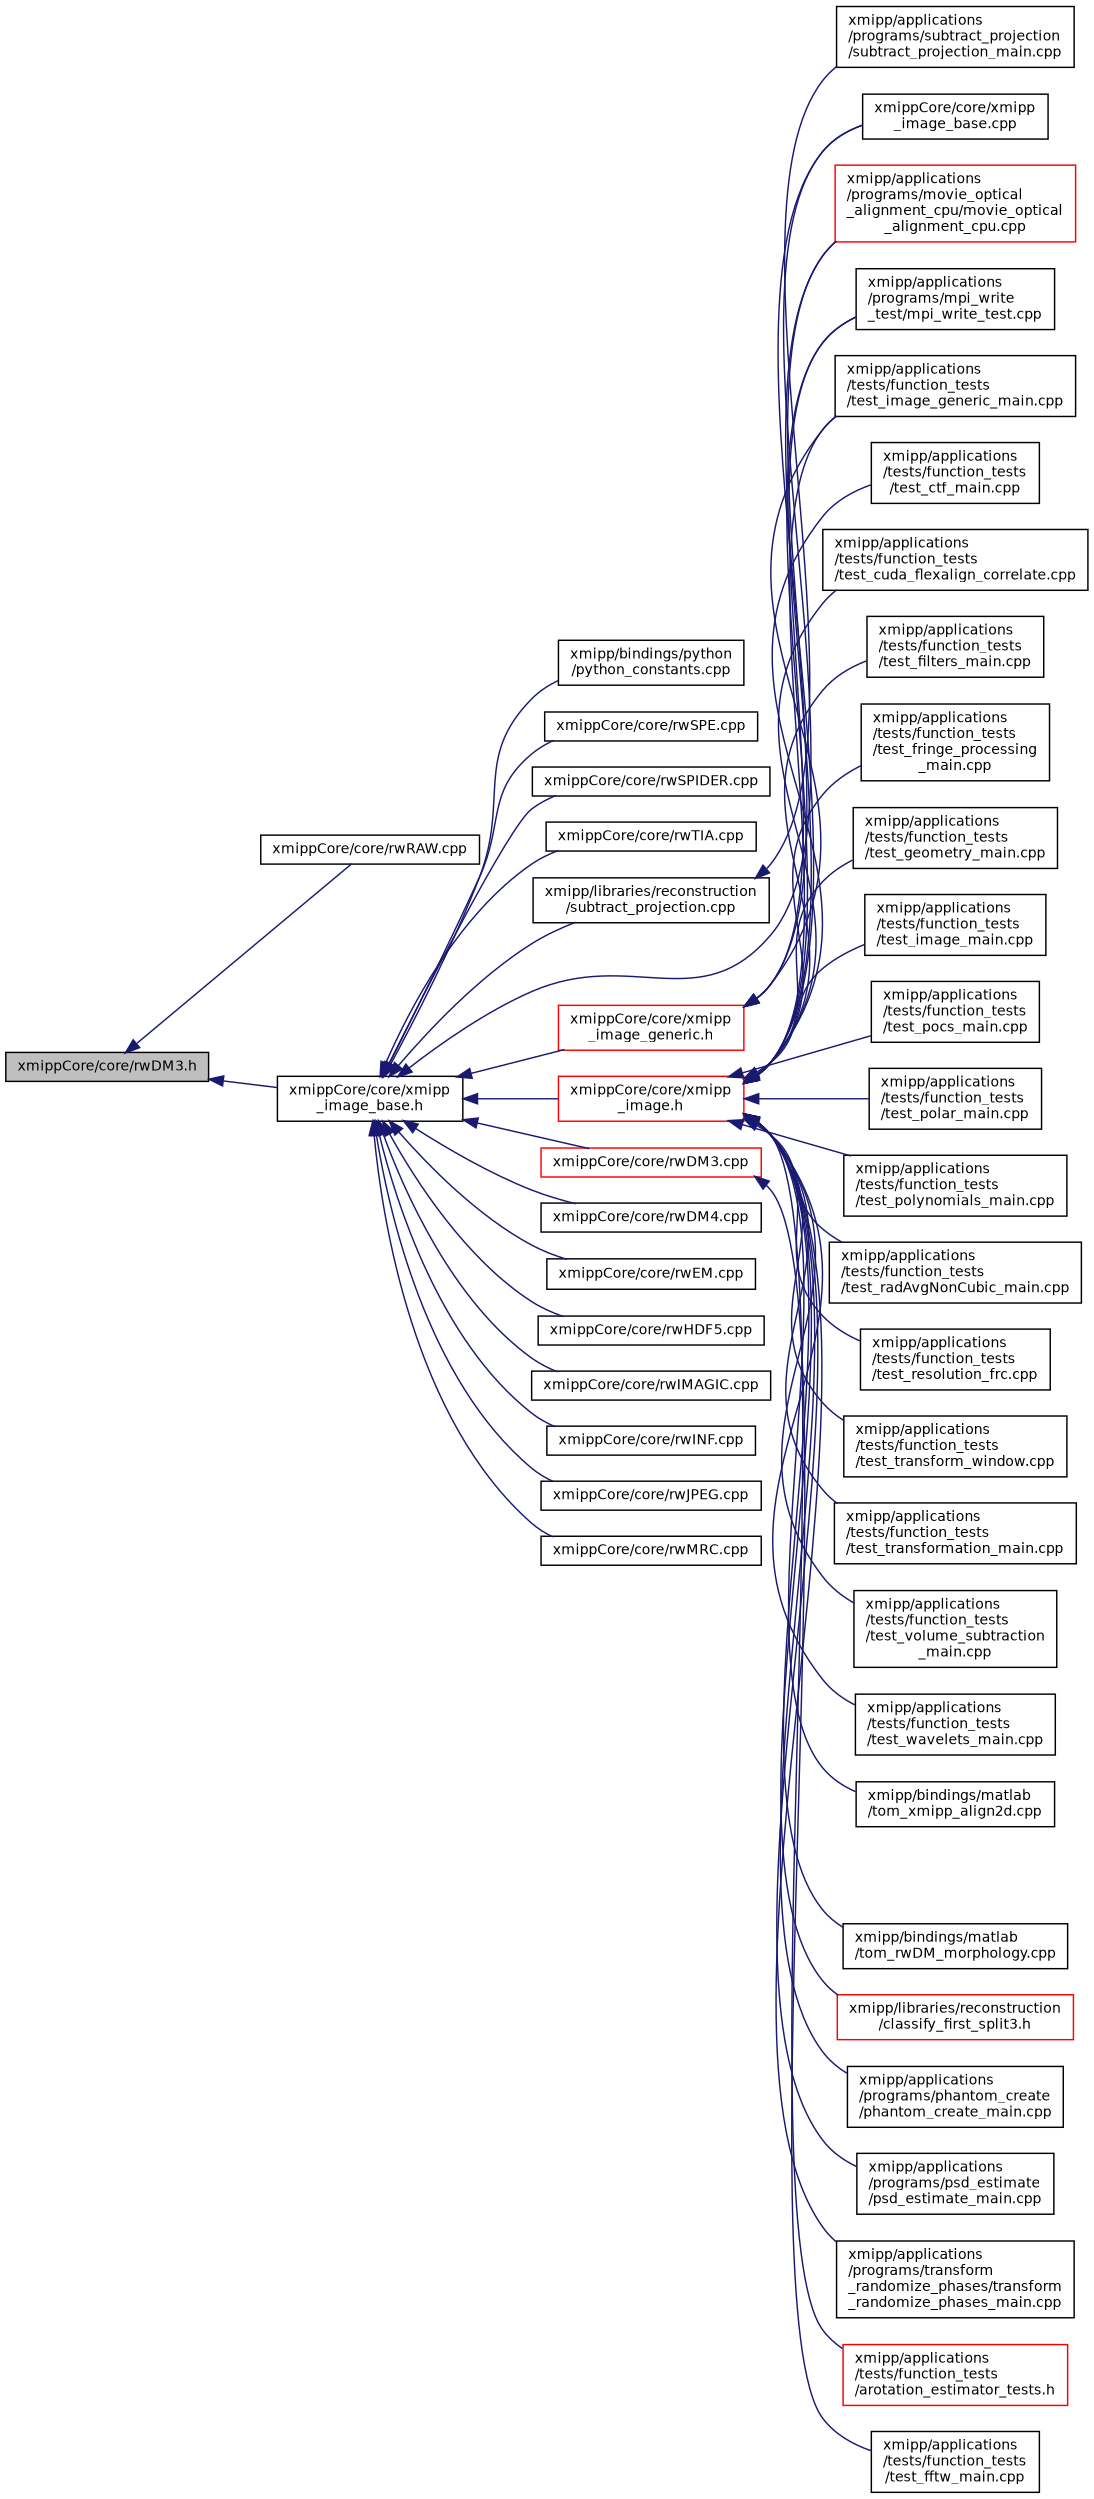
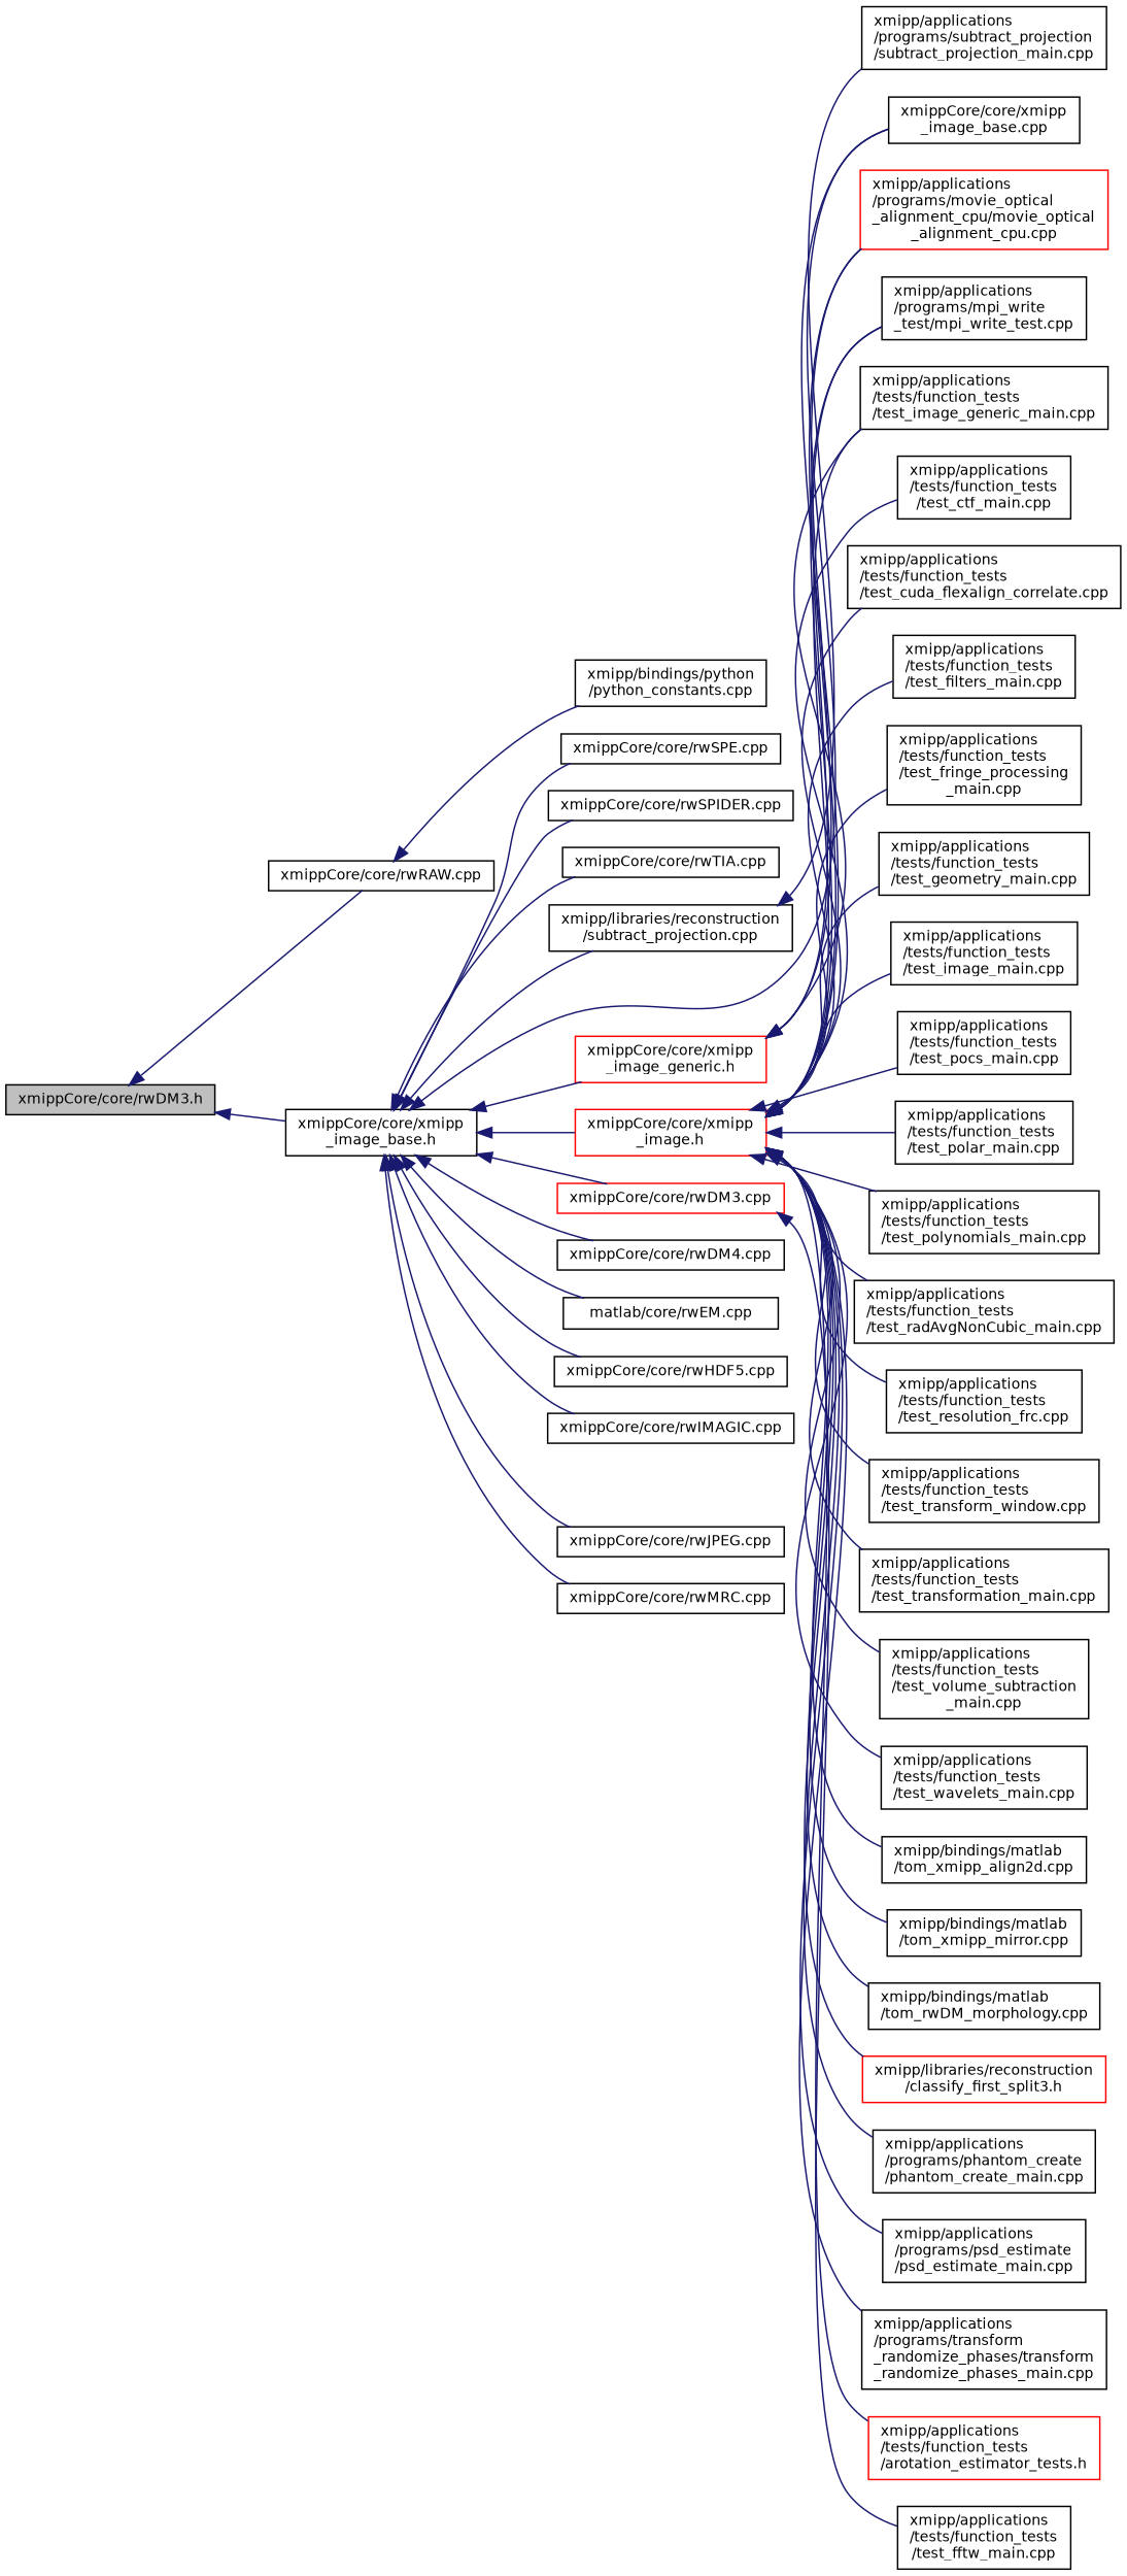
  digraph {
    rankdir=LR
    node [color=black fillcolor=white fontname=Helvetica fontsize=10 shape=record style=filled]
    edge [color=midnightblue dir=back fontname=Helvetica fontsize=10 labelfontname=Helvetica labelfontsize=10 style=solid]
    n1 [fillcolor=grey75 fontcolor=black height=0.2 label="xmippCore/core/rwDM3.h" width=0.4]
    n2 [height=0.2 label="xmippCore/core/xmipp\l_image_base.h" width=0.4]
    n3 [height=0.2 label="xmippCore/core/rwRAW.cpp" width=0.4]
    n4 [height=0.2 label="xmipp/bindings/python\l/python_constants.cpp" width=0.4]
    n5 [height=0.2 label="xmipp/libraries/reconstruction\l/subtract_projection.cpp" width=0.4]
    n6 [color=red height=0.2 label="xmippCore/core/xmipp\l_image.h" width=0.4]
    n7 [height=0.2 label="xmippCore/core/xmipp\l_image_base.cpp" width=0.4]
    n8 [color=red height=0.2 label="xmippCore/core/xmipp\l_image_generic.h" width=0.4]
    n9 [color=red height=0.2 label="xmippCore/core/rwDM3.cpp" width=0.4]
    n10 [height=0.2 label="xmippCore/core/rwDM4.cpp" width=0.4]
-   n11 [height=0.2 label="xmippCore/core/rwEM.cpp" width=0.4]
+   n11 [height=0.2 label="matlab/core/rwEM.cpp" width=0.4]
    n12 [height=0.2 label="xmippCore/core/rwHDF5.cpp" width=0.4]
    n13 [height=0.2 label="xmippCore/core/rwIMAGIC.cpp" width=0.4]
-   n14 [height=0.2 label="xmippCore/core/rwINF.cpp" width=0.4]
    n15 [height=0.2 label="xmippCore/core/rwJPEG.cpp" width=0.4]
    n16 [height=0.2 label="xmippCore/core/rwMRC.cpp" width=0.4]
    n17 [height=0.2 label="xmippCore/core/rwSPE.cpp" width=0.4]
    n18 [height=0.2 label="xmippCore/core/rwSPIDER.cpp" width=0.4]
    n19 [height=0.2 label="xmippCore/core/rwTIA.cpp" width=0.4]
    n20 [height=0.2 label="xmipp/applications\l/programs/subtract_projection\l/subtract_projection_main.cpp" width=0.4]
    n21 [color=red height=0.2 label="xmipp/libraries/reconstruction\l/classify_first_split3.h" width=0.4]
    n22 [color=red height=0.2 label="xmipp/applications\l/programs/movie_optical\l_alignment_cpu/movie_optical\l_alignment_cpu.cpp" width=0.4]
    n23 [height=0.2 label="xmipp/applications\l/programs/mpi_write\l_test/mpi_write_test.cpp" width=0.4]
    n24 [height=0.2 label="xmipp/applications\l/programs/phantom_create\l/phantom_create_main.cpp" width=0.4]
    n25 [height=0.2 label="xmipp/applications\l/programs/psd_estimate\l/psd_estimate_main.cpp" width=0.4]
    n26 [height=0.2 label="xmipp/applications\l/programs/transform\l_randomize_phases/transform\l_randomize_phases_main.cpp" width=0.4]
    n27 [color=red height=0.2 label="xmipp/applications\l/tests/function_tests\l/arotation_estimator_tests.h" width=0.4]
    n28 [height=0.2 label="xmipp/applications\l/tests/function_tests\l/test_ctf_main.cpp" width=0.4]
    n29 [height=0.2 label="xmipp/applications\l/tests/function_tests\l/test_cuda_flexalign_correlate.cpp" width=0.4]
    n30 [height=0.2 label="xmipp/applications\l/tests/function_tests\l/test_filters_main.cpp" width=0.4]
    n31 [height=0.2 label="xmipp/applications\l/tests/function_tests\l/test_fringe_processing\l_main.cpp" width=0.4]
    n32 [height=0.2 label="xmipp/applications\l/tests/function_tests\l/test_geometry_main.cpp" width=0.4]
    n33 [height=0.2 label="xmipp/applications\l/tests/function_tests\l/test_image_generic_main.cpp" width=0.4]
    n34 [height=0.2 label="xmipp/applications\l/tests/function_tests\l/test_image_main.cpp" width=0.4]
    n35 [height=0.2 label="xmipp/applications\l/tests/function_tests\l/test_pocs_main.cpp" width=0.4]
    n36 [height=0.2 label="xmipp/applications\l/tests/function_tests\l/test_polar_main.cpp" width=0.4]
    n37 [height=0.2 label="xmipp/applications\l/tests/function_tests\l/test_polynomials_main.cpp" width=0.4]
    n38 [height=0.2 label="xmipp/applications\l/tests/function_tests\l/test_radAvgNonCubic_main.cpp" width=0.4]
    n39 [height=0.2 label="xmipp/applications\l/tests/function_tests\l/test_resolution_frc.cpp" width=0.4]
    n40 [height=0.2 label="xmipp/applications\l/tests/function_tests\l/test_transform_window.cpp" width=0.4]
    n41 [height=0.2 label="xmipp/applications\l/tests/function_tests\l/test_transformation_main.cpp" width=0.4]
    n42 [height=0.2 label="xmipp/applications\l/tests/function_tests\l/test_volume_subtraction\l_main.cpp" width=0.4]
    n43 [height=0.2 label="xmipp/applications\l/tests/function_tests\l/test_wavelets_main.cpp" width=0.4]
    n44 [height=0.2 label="xmipp/bindings/matlab\l/tom_xmipp_align2d.cpp" width=0.4]
+   n45 [height=0.2 label="xmipp/bindings/matlab\l/tom_xmipp_mirror.cpp" width=0.4]
    n46 [height=0.2 label="xmipp/bindings/matlab\l/tom_rwDM_morphology.cpp" width=0.4]
    n47 [height=0.2 label="xmipp/applications\l/tests/function_tests\l/test_fftw_main.cpp" width=0.4]
    n1 -> n2
    n1 -> n3
-   n2 -> n4
+   n3 -> n4
    n2 -> n5
    n2 -> n6
    n2 -> n7
    n2 -> n8
    n2 -> n9
    n2 -> n10
    n2 -> n11
    n2 -> n12
    n2 -> n13
-   n2 -> n14
    n2 -> n15
    n2 -> n16
    n2 -> n17
    n2 -> n18
    n2 -> n19
    n5 -> n20
    n6 -> n7
    n6 -> n21
    n6 -> n22
    n6 -> n23
    n6 -> n24
    n6 -> n25
    n6 -> n26
    n6 -> n27
    n6 -> n28
    n6 -> n29
    n6 -> n30
    n6 -> n31
    n6 -> n32
    n6 -> n33
    n6 -> n34
    n6 -> n35
    n6 -> n36
    n6 -> n37
    n6 -> n38
    n6 -> n39
    n6 -> n40
    n6 -> n41
    n6 -> n42
    n6 -> n43
    n6 -> n44
+   n6 -> n45
    n6 -> n46
    n8 -> n22
    n8 -> n23
    n8 -> n33
    n9 -> n47
  }
